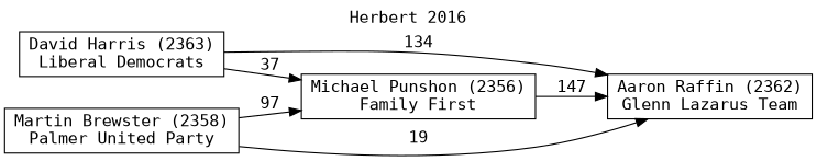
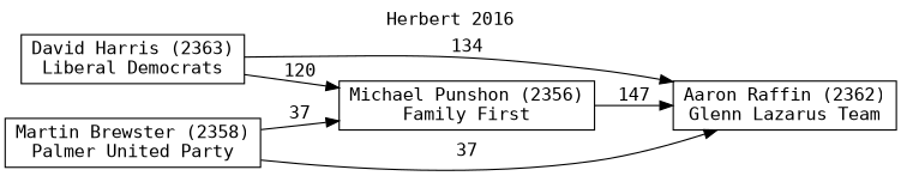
  digraph {
    fontname="DejaVu Sans Mono"
    label="Herbert 2016"
    labelloc=t
    mclimit=10
    rankdir=LR
    node [fontname="DejaVu Sans Mono" shape=box]
    edge [fontname="DejaVu Sans Mono"]
    n1 [label="Michael Punshon (2356)\nFamily First"]
    n2 [label="Aaron Raffin (2362)\nGlenn Lazarus Team"]
    n3 [label="David Harris (2363)\nLiberal Democrats"]
    n4 [label="Martin Brewster (2358)\nPalmer United Party"]
    n1 -> n2 [label=147]
-   n3 -> n1 [label=37]
+   n3 -> n1 [label=120]
    n3 -> n2 [label=134]
-   n4 -> n1 [label=97]
-   n4 -> n2 [label=19]
+   n4 -> n1 [label=37]
+   n4 -> n2 [label=37]
  }
